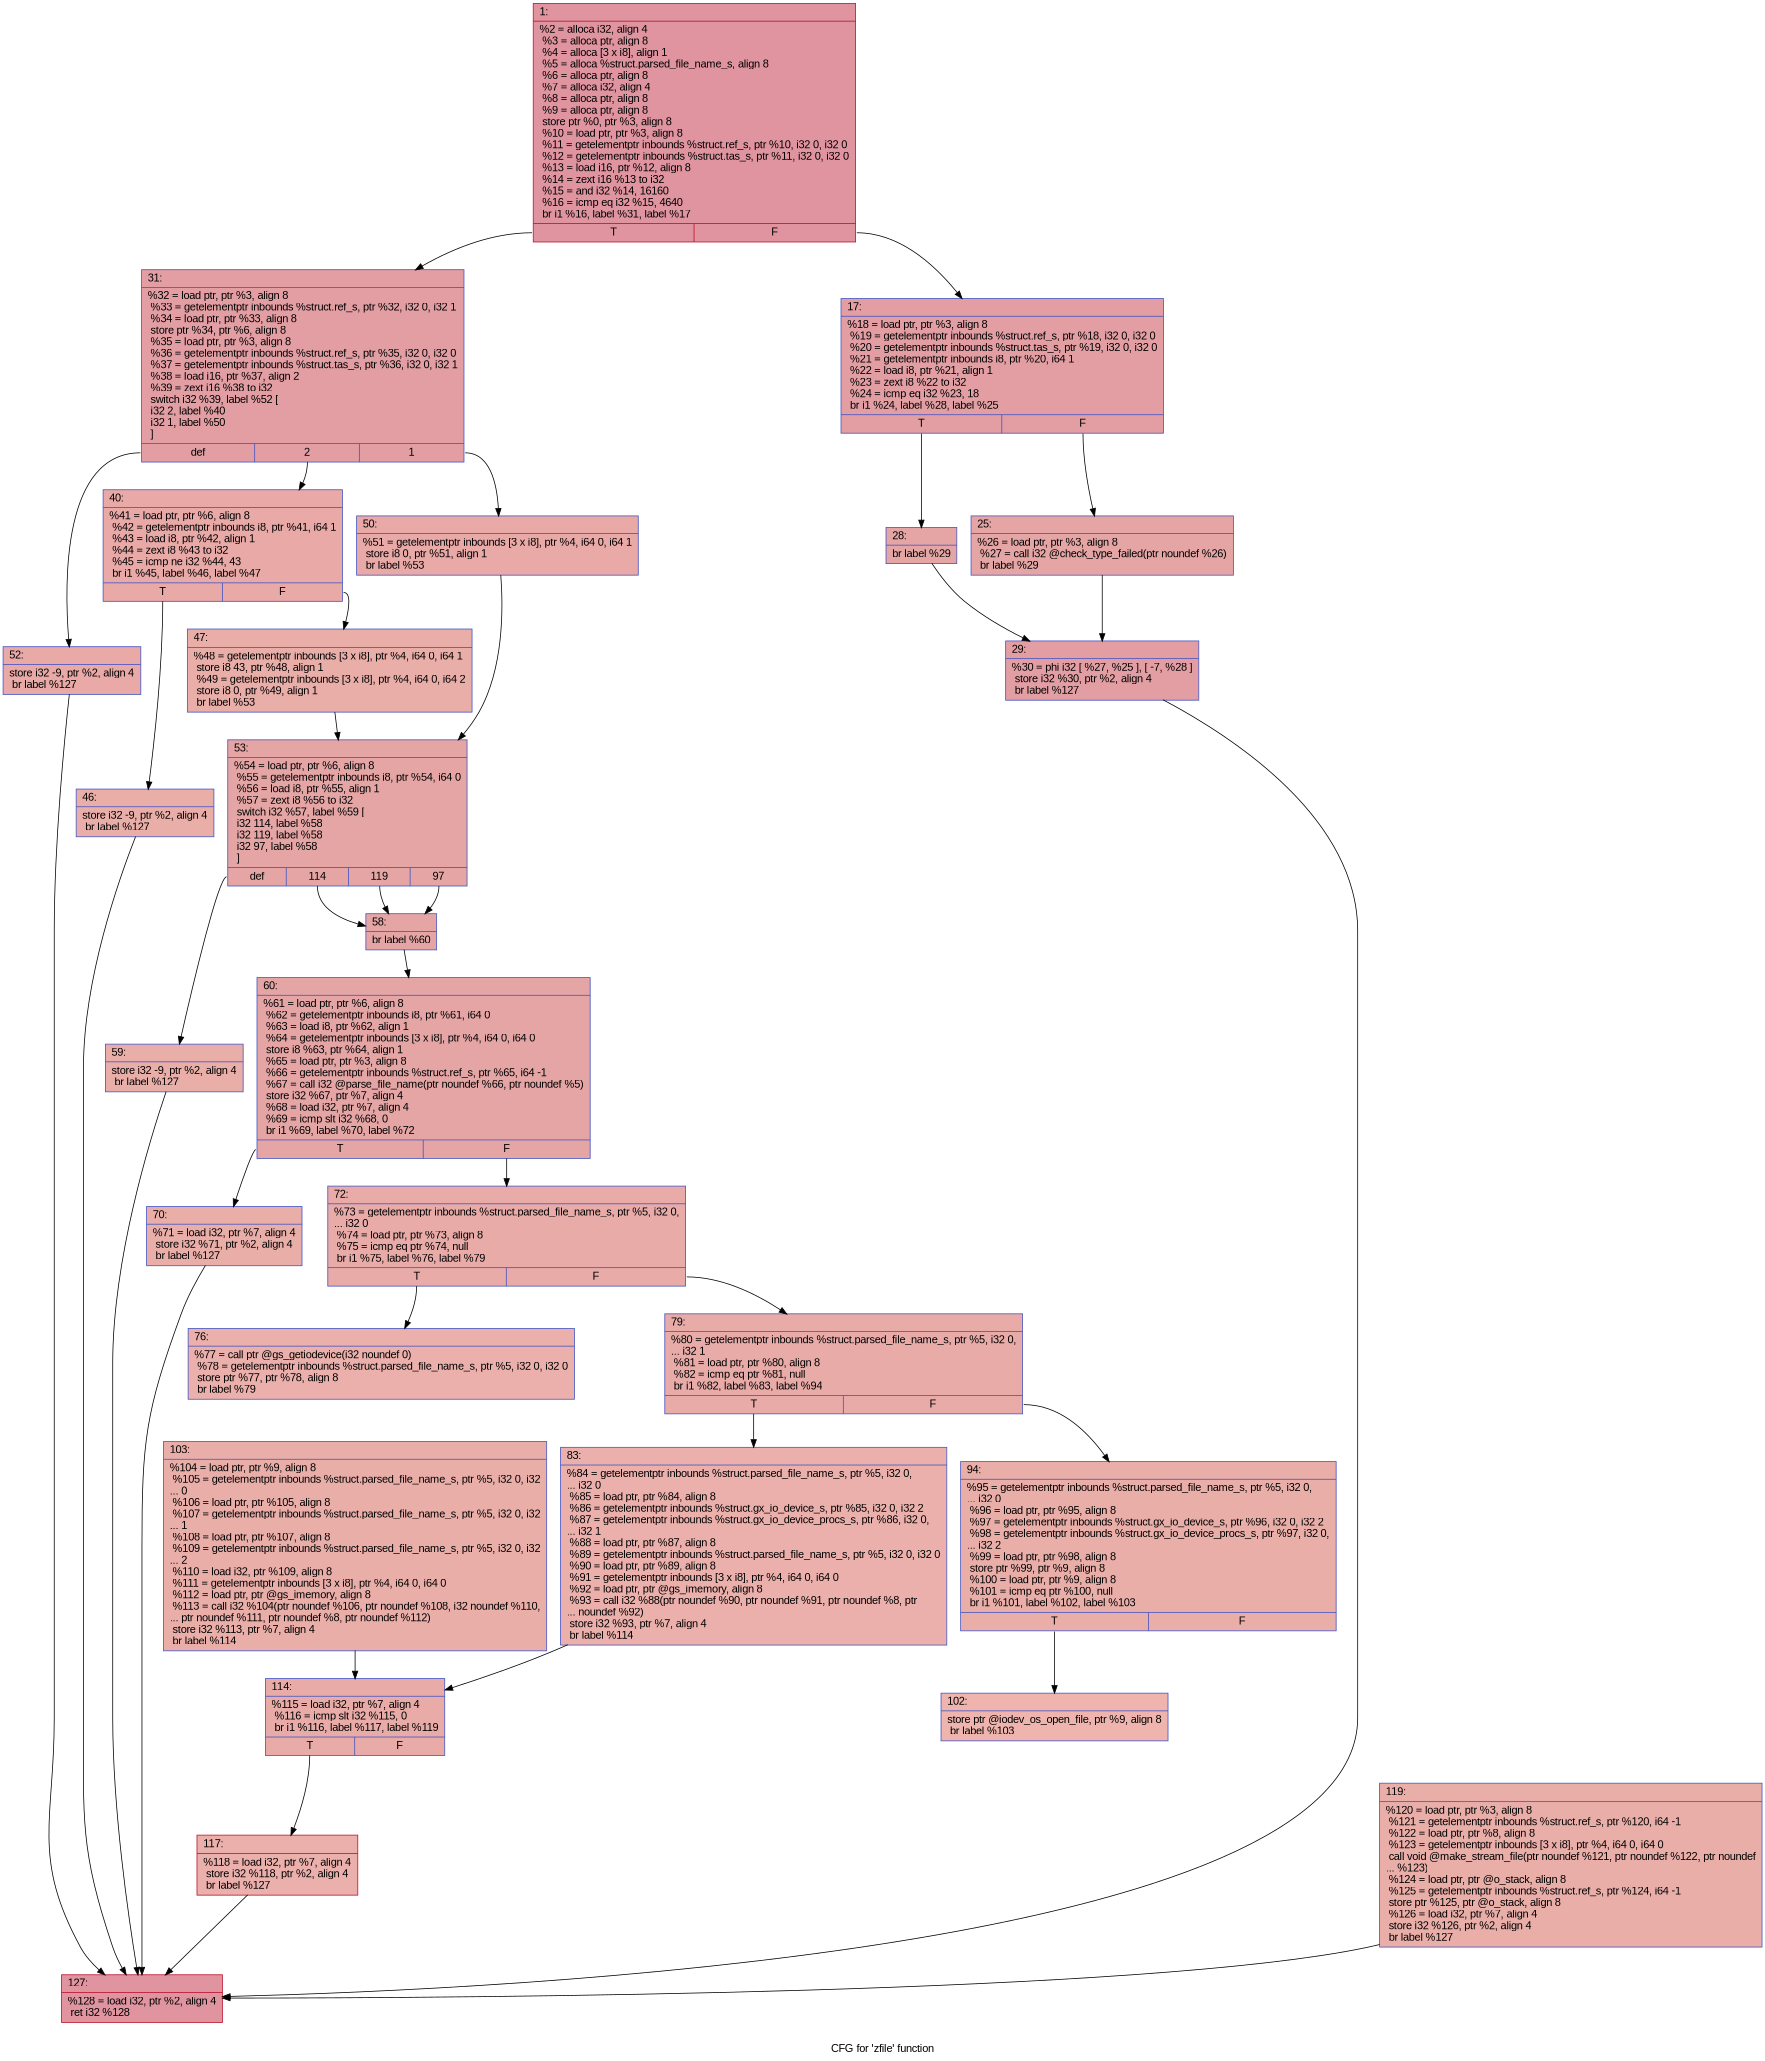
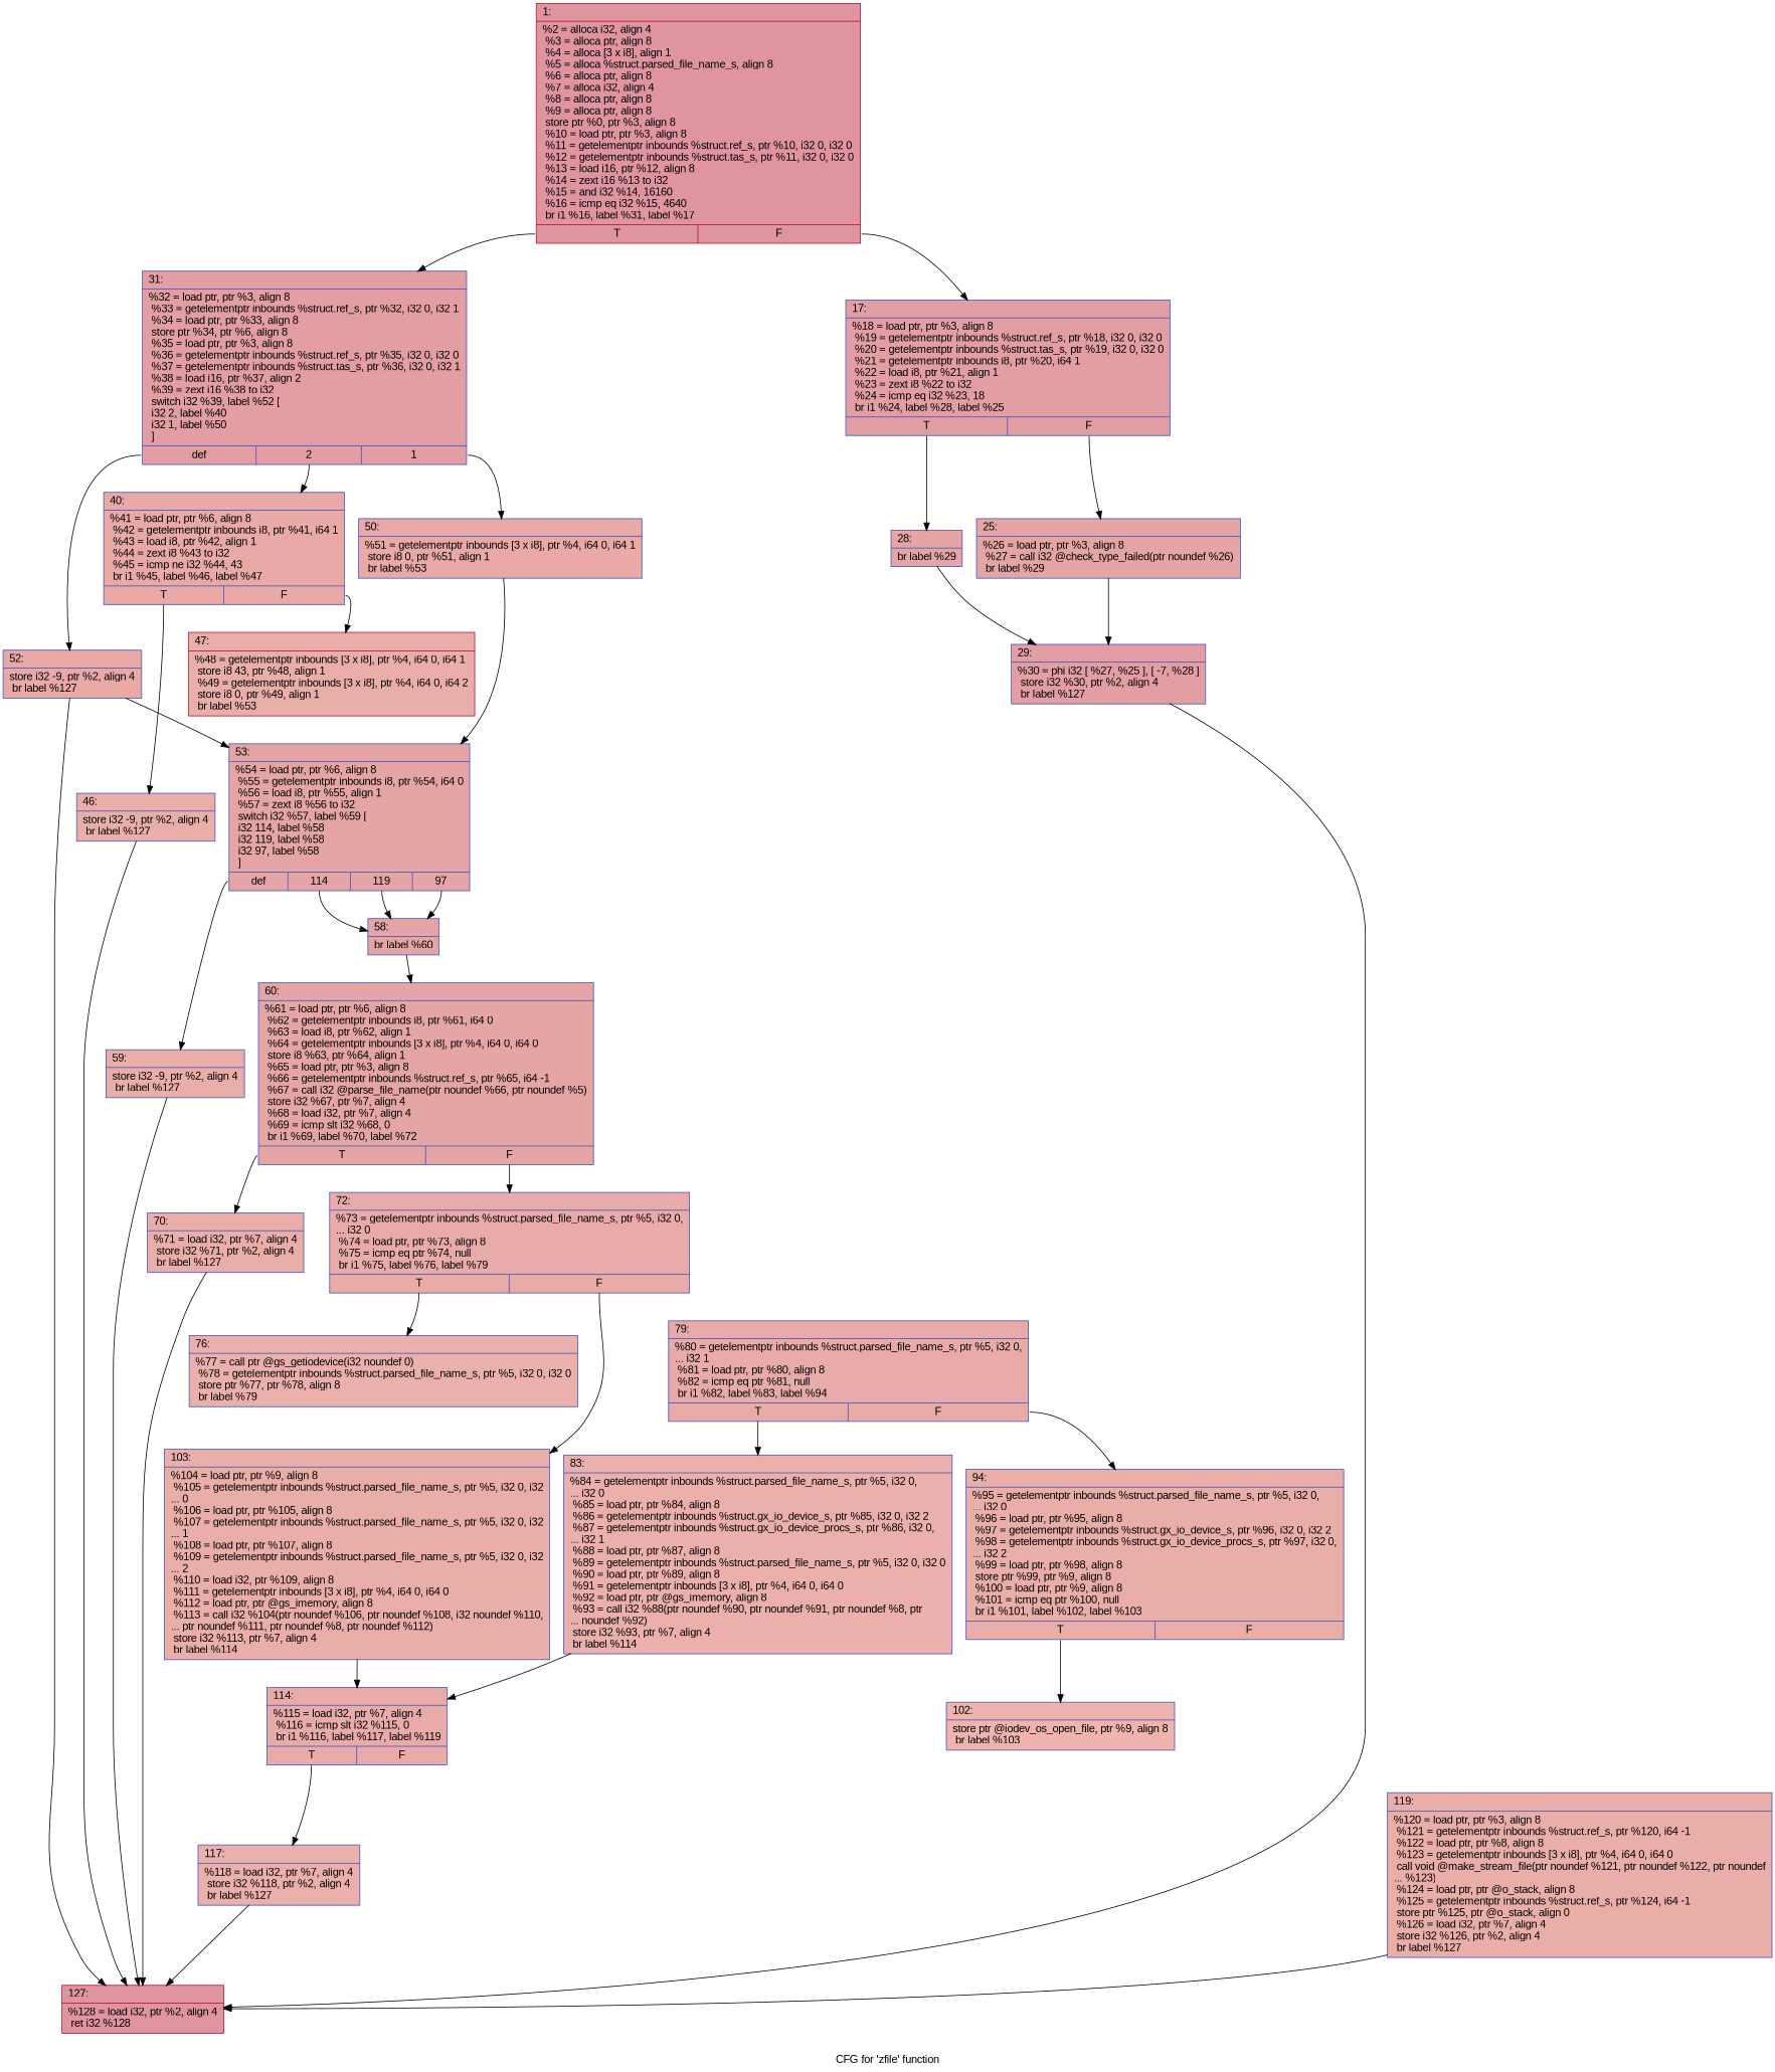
  digraph {
    fontname="Liberation Sans"
    label="CFG for 'zfile' function"
    node [color="#3d50c3ff" fillcolor="#d0473d70" fontname="Liberation Sans" shape=record style=filled]
    edge [fontname="Liberation Sans"]
    n1 [color="#b70d28ff" fillcolor="#b70d2870" label="{1:\l|  %2 = alloca i32, align 4\l  %3 = alloca ptr, align 8\l  %4 = alloca [3 x i8], align 1\l  %5 = alloca %struct.parsed_file_name_s, align 8\l  %6 = alloca ptr, align 8\l  %7 = alloca i32, align 4\l  %8 = alloca ptr, align 8\l  %9 = alloca ptr, align 8\l  store ptr %0, ptr %3, align 8\l  %10 = load ptr, ptr %3, align 8\l  %11 = getelementptr inbounds %struct.ref_s, ptr %10, i32 0, i32 0\l  %12 = getelementptr inbounds %struct.tas_s, ptr %11, i32 0, i32 0\l  %13 = load i16, ptr %12, align 8\l  %14 = zext i16 %13 to i32\l  %15 = and i32 %14, 16160\l  %16 = icmp eq i32 %15, 4640\l  br i1 %16, label %31, label %17\l|{<s0>T|<s1>F}}"]
    n2 [fillcolor="#be242e70" label="{31:\l|  %32 = load ptr, ptr %3, align 8\l  %33 = getelementptr inbounds %struct.ref_s, ptr %32, i32 0, i32 1\l  %34 = load ptr, ptr %33, align 8\l  store ptr %34, ptr %6, align 8\l  %35 = load ptr, ptr %3, align 8\l  %36 = getelementptr inbounds %struct.ref_s, ptr %35, i32 0, i32 0\l  %37 = getelementptr inbounds %struct.tas_s, ptr %36, i32 0, i32 1\l  %38 = load i16, ptr %37, align 2\l  %39 = zext i16 %38 to i32\l  switch i32 %39, label %52 [\l    i32 2, label %40\l    i32 1, label %50\l  ]\l|{<s0>def|<s1>2|<s2>1}}"]
    n3 [fillcolor="#be242e70" label="{17:\l|  %18 = load ptr, ptr %3, align 8\l  %19 = getelementptr inbounds %struct.ref_s, ptr %18, i32 0, i32 0\l  %20 = getelementptr inbounds %struct.tas_s, ptr %19, i32 0, i32 0\l  %21 = getelementptr inbounds i8, ptr %20, i64 1\l  %22 = load i8, ptr %21, align 1\l  %23 = zext i8 %22 to i32\l  %24 = icmp eq i32 %23, 18\l  br i1 %24, label %28, label %25\l|{<s0>T|<s1>F}}"]
    n4 [fillcolor="#ca3b3770" label="{52:\l|  store i32 -9, ptr %2, align 4\l  br label %127\l}"]
    n5 [fillcolor="#ca3b3770" label="{40:\l|  %41 = load ptr, ptr %6, align 8\l  %42 = getelementptr inbounds i8, ptr %41, i64 1\l  %43 = load i8, ptr %42, align 1\l  %44 = zext i8 %43 to i32\l  %45 = icmp ne i32 %44, 43\l  br i1 %45, label %46, label %47\l|{<s0>T|<s1>F}}"]
    n6 [fillcolor="#ca3b3770" label="{50:\l|  %51 = getelementptr inbounds [3 x i8], ptr %4, i64 0, i64 1\l  store i8 0, ptr %51, align 1\l  br label %53\l}"]
    n7 [fillcolor="#c5333470" label="{28:\l|  br label %29\l}"]
    n8 [fillcolor="#c5333470" label="{25:\l|  %26 = load ptr, ptr %3, align 8\l  %27 = call i32 @check_type_failed(ptr noundef %26)\l  br label %29\l}"]
    n9 [color="#b70d28ff" fillcolor="#b70d2870" label="{127:\l|  %128 = load i32, ptr %2, align 4\l  ret i32 %128\l}"]
    n10 [label="{46:\l|  store i32 -9, ptr %2, align 4\l  br label %127\l}"]
-   n11 [label="{47:\l|  %48 = getelementptr inbounds [3 x i8], ptr %4, i64 0, i64 1\l  store i8 43, ptr %48, align 1\l  %49 = getelementptr inbounds [3 x i8], ptr %4, i64 0, i64 2\l  store i8 0, ptr %49, align 1\l  br label %53\l}"]
+   n11 [color="#b70d28ff" label="{47:\l|  %48 = getelementptr inbounds [3 x i8], ptr %4, i64 0, i64 1\l  store i8 43, ptr %48, align 1\l  %49 = getelementptr inbounds [3 x i8], ptr %4, i64 0, i64 2\l  store i8 0, ptr %49, align 1\l  br label %53\l}"]
    n12 [fillcolor="#c5333470" label="{53:\l|  %54 = load ptr, ptr %6, align 8\l  %55 = getelementptr inbounds i8, ptr %54, i64 0\l  %56 = load i8, ptr %55, align 1\l  %57 = zext i8 %56 to i32\l  switch i32 %57, label %59 [\l    i32 114, label %58\l    i32 119, label %58\l    i32 97, label %58\l  ]\l|{<s0>def|<s1>114|<s2>119|<s3>97}}"]
    n13 [fillcolor="#be242e70" label="{29:\l|  %30 = phi i32 [ %27, %25 ], [ -7, %28 ]\l  store i32 %30, ptr %2, align 4\l  br label %127\l}"]
    n14 [label="{59:\l|  store i32 -9, ptr %2, align 4\l  br label %127\l}"]
    n15 [fillcolor="#c5333470" label="{58:\l|  br label %60\l}"]
    n16 [fillcolor="#c5333470" label="{60:\l|  %61 = load ptr, ptr %6, align 8\l  %62 = getelementptr inbounds i8, ptr %61, i64 0\l  %63 = load i8, ptr %62, align 1\l  %64 = getelementptr inbounds [3 x i8], ptr %4, i64 0, i64 0\l  store i8 %63, ptr %64, align 1\l  %65 = load ptr, ptr %3, align 8\l  %66 = getelementptr inbounds %struct.ref_s, ptr %65, i64 -1\l  %67 = call i32 @parse_file_name(ptr noundef %66, ptr noundef %5)\l  store i32 %67, ptr %7, align 4\l  %68 = load i32, ptr %7, align 4\l  %69 = icmp slt i32 %68, 0\l  br i1 %69, label %70, label %72\l|{<s0>T|<s1>F}}"]
    n17 [label="{70:\l|  %71 = load i32, ptr %7, align 4\l  store i32 %71, ptr %2, align 4\l  br label %127\l}"]
    n18 [fillcolor="#cc403a70" label="{72:\l|  %73 = getelementptr inbounds %struct.parsed_file_name_s, ptr %5, i32 0,\l... i32 0\l  %74 = load ptr, ptr %73, align 8\l  %75 = icmp eq ptr %74, null\l  br i1 %75, label %76, label %79\l|{<s0>T|<s1>F}}"]
    n19 [fillcolor="#d24b4070" label="{76:\l|  %77 = call ptr @gs_getiodevice(i32 noundef 0)\l  %78 = getelementptr inbounds %struct.parsed_file_name_s, ptr %5, i32 0, i32 0\l  store ptr %77, ptr %78, align 8\l  br label %79\l}"]
    n20 [fillcolor="#cc403a70" label="{79:\l|  %80 = getelementptr inbounds %struct.parsed_file_name_s, ptr %5, i32 0,\l... i32 1\l  %81 = load ptr, ptr %80, align 8\l  %82 = icmp eq ptr %81, null\l  br i1 %82, label %83, label %94\l|{<s0>T|<s1>F}}"]
    n21 [fillcolor="#d24b4070" label="{83:\l|  %84 = getelementptr inbounds %struct.parsed_file_name_s, ptr %5, i32 0,\l... i32 0\l  %85 = load ptr, ptr %84, align 8\l  %86 = getelementptr inbounds %struct.gx_io_device_s, ptr %85, i32 0, i32 2\l  %87 = getelementptr inbounds %struct.gx_io_device_procs_s, ptr %86, i32 0,\l... i32 1\l  %88 = load ptr, ptr %87, align 8\l  %89 = getelementptr inbounds %struct.parsed_file_name_s, ptr %5, i32 0, i32 0\l  %90 = load ptr, ptr %89, align 8\l  %91 = getelementptr inbounds [3 x i8], ptr %4, i64 0, i64 0\l  %92 = load ptr, ptr @gs_imemory, align 8\l  %93 = call i32 %88(ptr noundef %90, ptr noundef %91, ptr noundef %8, ptr\l... noundef %92)\l  store i32 %93, ptr %7, align 4\l  br label %114\l}"]
    n22 [label="{94:\l|  %95 = getelementptr inbounds %struct.parsed_file_name_s, ptr %5, i32 0,\l... i32 0\l  %96 = load ptr, ptr %95, align 8\l  %97 = getelementptr inbounds %struct.gx_io_device_s, ptr %96, i32 0, i32 2\l  %98 = getelementptr inbounds %struct.gx_io_device_procs_s, ptr %97, i32 0,\l... i32 2\l  %99 = load ptr, ptr %98, align 8\l  store ptr %99, ptr %9, align 8\l  %100 = load ptr, ptr %9, align 8\l  %101 = icmp eq ptr %100, null\l  br i1 %101, label %102, label %103\l|{<s0>T|<s1>F}}"]
    n23 [fillcolor="#cc403a70" label="{114:\l|  %115 = load i32, ptr %7, align 4\l  %116 = icmp slt i32 %115, 0\l  br i1 %116, label %117, label %119\l|{<s0>T|<s1>F}}"]
    n24 [fillcolor="#d8564670" label="{102:\l|  store ptr @iodev_os_open_file, ptr %9, align 8\l  br label %103\l}"]
-   n25 [color="#b70d28ff" fillcolor="#d24b4070" label="{117:\l|  %118 = load i32, ptr %7, align 4\l  store i32 %118, ptr %2, align 4\l  br label %127\l}"]
+   n25 [fillcolor="#d24b4070" label="{117:\l|  %118 = load i32, ptr %7, align 4\l  store i32 %118, ptr %2, align 4\l  br label %127\l}"]
    n26 [label="{103:\l|  %104 = load ptr, ptr %9, align 8\l  %105 = getelementptr inbounds %struct.parsed_file_name_s, ptr %5, i32 0, i32\l... 0\l  %106 = load ptr, ptr %105, align 8\l  %107 = getelementptr inbounds %struct.parsed_file_name_s, ptr %5, i32 0, i32\l... 1\l  %108 = load ptr, ptr %107, align 8\l  %109 = getelementptr inbounds %struct.parsed_file_name_s, ptr %5, i32 0, i32\l... 2\l  %110 = load i32, ptr %109, align 8\l  %111 = getelementptr inbounds [3 x i8], ptr %4, i64 0, i64 0\l  %112 = load ptr, ptr @gs_imemory, align 8\l  %113 = call i32 %104(ptr noundef %106, ptr noundef %108, i32 noundef %110,\l... ptr noundef %111, ptr noundef %8, ptr noundef %112)\l  store i32 %113, ptr %7, align 4\l  br label %114\l}"]
-   n27 [label="{119:\l|  %120 = load ptr, ptr %3, align 8\l  %121 = getelementptr inbounds %struct.ref_s, ptr %120, i64 -1\l  %122 = load ptr, ptr %8, align 8\l  %123 = getelementptr inbounds [3 x i8], ptr %4, i64 0, i64 0\l  call void @make_stream_file(ptr noundef %121, ptr noundef %122, ptr noundef\l... %123)\l  %124 = load ptr, ptr @o_stack, align 8\l  %125 = getelementptr inbounds %struct.ref_s, ptr %124, i64 -1\l  store ptr %125, ptr @o_stack, align 8\l  %126 = load i32, ptr %7, align 4\l  store i32 %126, ptr %2, align 4\l  br label %127\l}"]
+   n27 [label="{119:\l|  %120 = load ptr, ptr %3, align 8\l  %121 = getelementptr inbounds %struct.ref_s, ptr %120, i64 -1\l  %122 = load ptr, ptr %8, align 8\l  %123 = getelementptr inbounds [3 x i8], ptr %4, i64 0, i64 0\l  call void @make_stream_file(ptr noundef %121, ptr noundef %122, ptr noundef\l... %123)\l  %124 = load ptr, ptr @o_stack, align 8\l  %125 = getelementptr inbounds %struct.ref_s, ptr %124, i64 -1\l  store ptr %125, ptr @o_stack, align 0\l  %126 = load i32, ptr %7, align 4\l  store i32 %126, ptr %2, align 4\l  br label %127\l}"]
    n1 -> n2 [tailport=s0]
    n1 -> n3 [tailport=s1]
    n2 -> n4 [tailport=s0]
    n2 -> n5 [tailport=s1]
    n2 -> n6 [tailport=s2]
    n3 -> n7 [tailport=s0]
    n3 -> n8 [tailport=s1]
    n4 -> n9
    n5 -> n10 [tailport=s0]
    n5 -> n11 [tailport=s1]
    n6 -> n12
    n7 -> n13
    n8 -> n13
    n10 -> n9
-   n11 -> n12
+   n4 -> n12
    n12 -> n14 [tailport=s0]
    n12 -> n15 [tailport=s1]
    n12 -> n15 [tailport=s2]
    n12 -> n15 [tailport=s3]
    n13 -> n9
    n14 -> n9
    n15 -> n16
    n16 -> n17 [tailport=s0]
    n16 -> n18 [tailport=s1]
    n17 -> n9
    n18 -> n19 [tailport=s0]
-   n18 -> n20 [tailport=s1]
+   n18 -> n26 [tailport=s1]
    n20 -> n21 [tailport=s0]
    n20 -> n22 [tailport=s1]
    n21 -> n23
    n22 -> n24 [tailport=s0]
    n23 -> n25 [tailport=s0]
    n25 -> n9
    n26 -> n23
    n27 -> n9
  }
